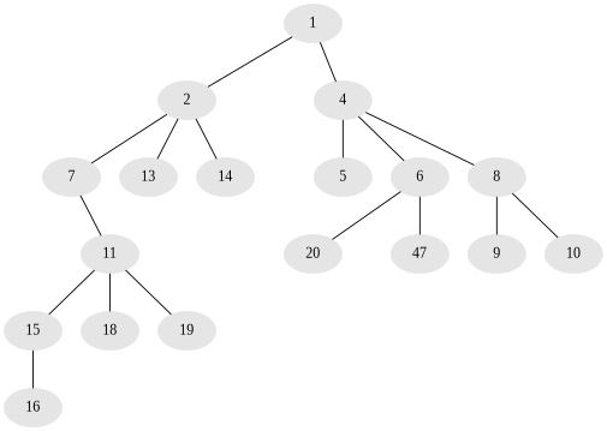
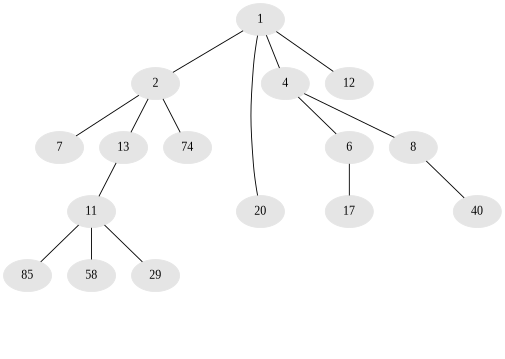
  graph {
    fontname="Liberation Serif"
    node [color=gray90 fontname="Liberation Serif" style=filled]
    edge [fontname="Liberation Serif"]
    1
    2
    4
+   12
    20
    7
    13
-   14
-   5
+   14 [label=74]
    6
    8
    11
-   17 [label=47]
-   9
-   10
-   15
-   18
-   19
-   16
+   17
+   10 [label=40]
+   15 [label=85]
+   18 [label=58]
+   19 [label=29]
    1 -- 2
    1 -- 4
-   6 -- 20
+   1 -- 12
+   1 -- 20
    2 -- 7
    2 -- 13
    2 -- 14
-   4 -- 5
    4 -- 6
    4 -- 8
-   7 -- 11
+   13 -- 11
    6 -- 17
-   8 -- 9
    8 -- 10
    11 -- 15
    11 -- 18
    11 -- 19
-   15 -- 16
  }
